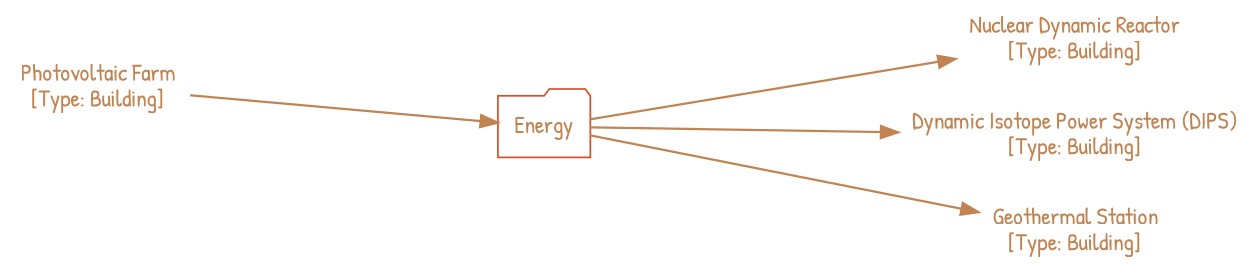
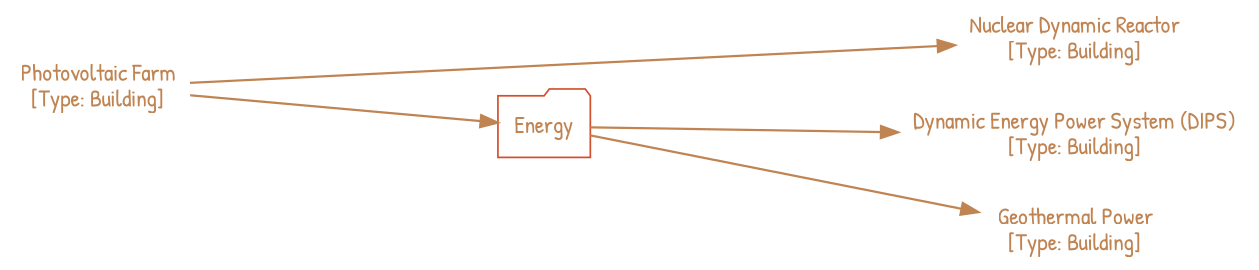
  digraph {
    compound=true
    fontname="Patrick Hand"
    rankdir=LR
    ranksep=2.5
    root=Energy
    node [color="#d3502dff" fillcolor=gray10 fontcolor="#c08453ff" fontname="Patrick Hand" shape=none]
    edge [color="#c08453ff" fontname="Patrick Hand" penwidth=1.3]
-   n1 [label="Dynamic Isotope Power System (DIPS)\n[Type: Building]"]
-   n2 [label="Geothermal Station\n[Type: Building]"]
+   n1 [label="Dynamic Energy Power System (DIPS)\n[Type: Building]"]
+   n2 [label="Geothermal Power\n[Type: Building]"]
    n3 [label="Nuclear Dynamic Reactor\n[Type: Building]"]
    n4 [label="Photovoltaic Farm\n[Type: Building]"]
    Energy [shape=folder]
    n4 -> Energy
    Energy -> n1
    Energy -> n2
-   Energy -> n3
+   n4 -> n3
  }
